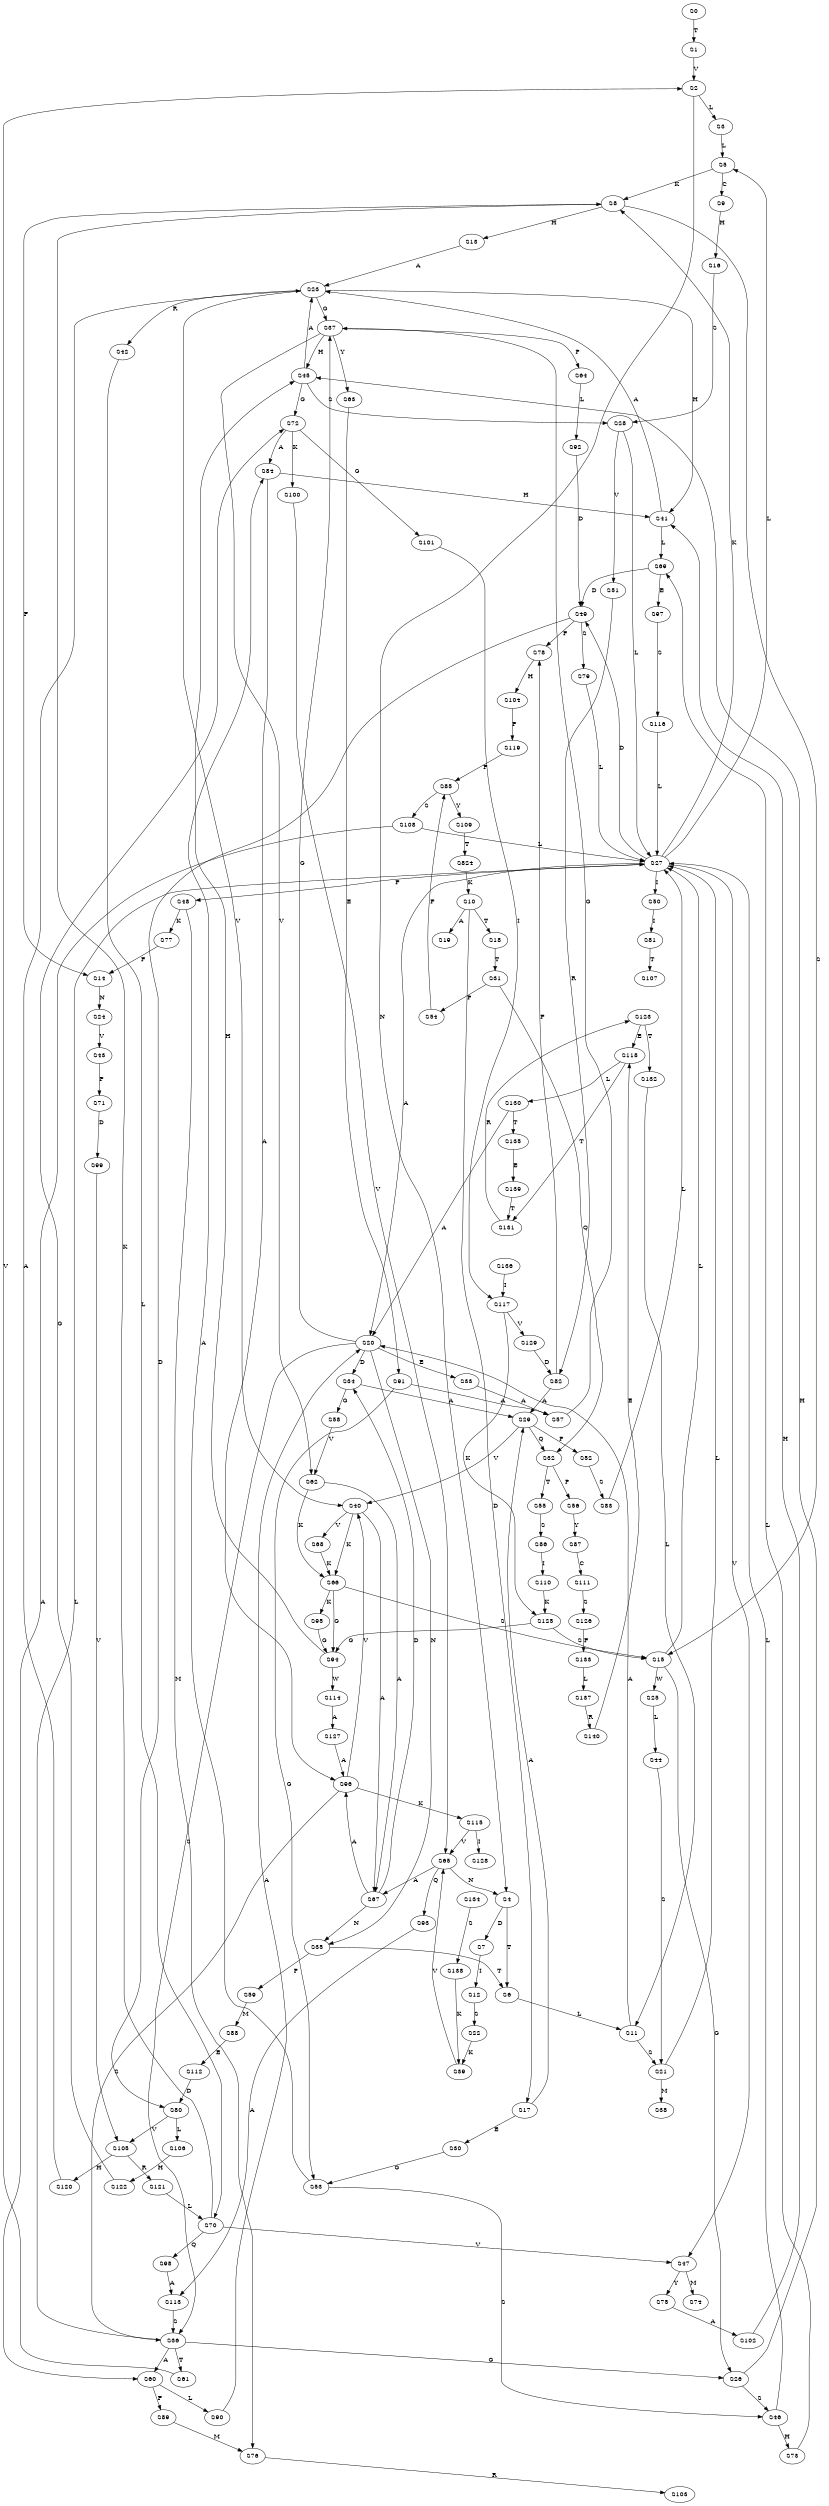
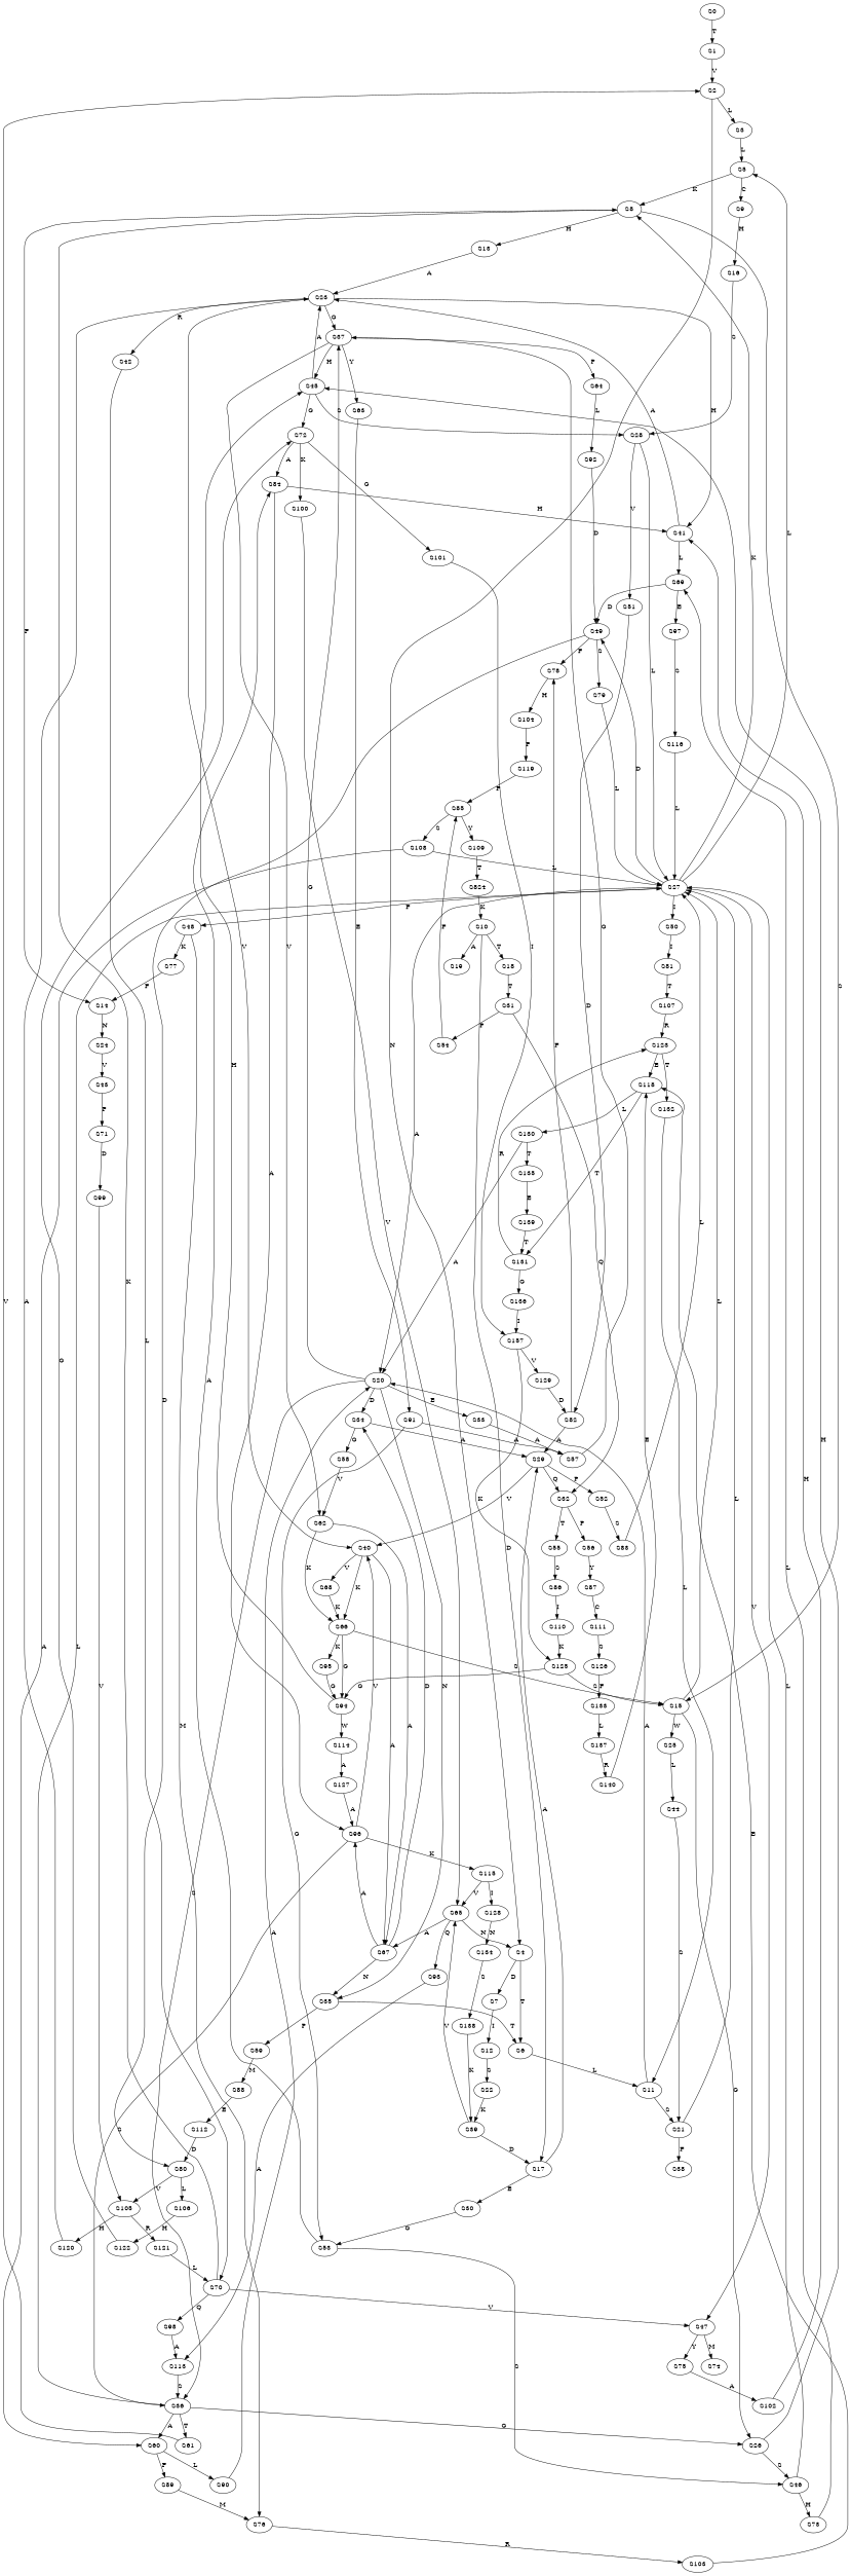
  strict digraph {
    S0
    S1
    S2
    S3
    S4
    S5
    S6
    S7
    S8
    S9
    S11
    S12
    S13
    S14
    S15
    S16
    S10
    S17
    S18
    S19
    S20
    S21
    S22
    S23
    S24
    S25
    S26
    S27
    S28
    S29
    S30
    S31
    S33
    S34
    S35
    S36
    S37
    S38
    S39
    S40
    S41
    S42
    S43
    S44
    S45
    S46
    S47
    S48
    S49
    S50
    S51
    S32
    S52
    S53
    S54
    S55
    S56
    S57
    S58
    S59
    S60
    S61
    S62
    S63
    S64
    S65
    S66
    S67
    S68
    S69
    S70
    S71
    S72
    S73
    S74
    S75
    S76
    S77
    S78
    S79
    S80
    S81
    S82
    S83
    S84
    S85
    S86
    S87
    S88
    S89
    S90
    S91
    S92
    S93
    S94
    S95
    S96
    S97
    S98
    S99
    S100
    S101
    S102
    S103
    S104
    S105
    S106
    S107
    S108
    S109
    S110
    S111
    S112
    S113
    S114
    S115
    S116
-   S117
+   S117 [label=S157]
    S118
    S119
    S120
    S121
    S122
    S123
    n125 [label=S824]
    S125
    S126
    S127
    S128
    S129
    S130
    S131
    S132
    S133
    S134
    S135
    S136
    S137
    S138
    S139
    S140
    S0 -> S1 [label=T]
    S1 -> S2 [label=V]
    S2 -> S3 [label=L]
    S2 -> S4 [label=N]
    S3 -> S5 [label=L]
    S4 -> S6 [label=T]
    S4 -> S7 [label=D]
    S5 -> S8 [label=K]
    S5 -> S9 [label=C]
    S6 -> S11 [label=L]
    S7 -> S12 [label=I]
    S8 -> S13 [label=H]
    S8 -> S14 [label=F]
    S8 -> S15 [label=S]
    S9 -> S16 [label=H]
    S11 -> S20 [label=A]
    S11 -> S21 [label=S]
    S12 -> S22 [label=S]
    S13 -> S23 [label=A]
    S14 -> S24 [label=N]
    S15 -> S25 [label=W]
    S15 -> S26 [label=G]
    S15 -> S27 [label=L]
    S16 -> S28 [label=S]
    S10 -> S17 [label=D]
    S10 -> S18 [label=T]
    S10 -> S19 [label=A]
    S17 -> S29 [label=A]
    S17 -> S30 [label=E]
    S18 -> S31 [label=T]
    S20 -> S33 [label=E]
    S20 -> S34 [label=D]
    S20 -> S35 [label=N]
    S20 -> S36 [label=S]
    S20 -> S37 [label=G]
    S21 -> S27 [label=L]
-   S21 -> S38 [label=M]
+   S21 -> S38 [label=F]
    S22 -> S39 [label=K]
    S23 -> S37 [label=G]
    S23 -> S40 [label=V]
    S23 -> S41 [label=H]
    S23 -> S42 [label=R]
    S24 -> S43 [label=V]
    S25 -> S44 [label=L]
    S26 -> S45 [label=H]
    S26 -> S46 [label=S]
    S27 -> S5 [label=L]
    S27 -> S8 [label=K]
    S27 -> S20 [label=A]
    S27 -> S47 [label=V]
    S27 -> S48 [label=F]
    S27 -> S49 [label=D]
    S27 -> S50 [label=I]
    S28 -> S27 [label=L]
    S28 -> S51 [label=V]
    S29 -> S40 [label=V]
    S29 -> S32 [label=Q]
    S29 -> S52 [label=P]
    S30 -> S53 [label=G]
    S31 -> S32 [label=Q]
    S31 -> S54 [label=P]
    S33 -> S57 [label=A]
    S34 -> S29 [label=A]
    S34 -> S58 [label=G]
    S35 -> S6 [label=T]
    S35 -> S59 [label=P]
    S36 -> S26 [label=G]
    S36 -> S27 [label=L]
    S36 -> S60 [label=A]
    S36 -> S61 [label=T]
    S37 -> S45 [label=H]
    S37 -> S62 [label=V]
    S37 -> S63 [label=Y]
    S37 -> S64 [label=P]
+   S39 -> S17 [label=D]
    S39 -> S65 [label=V]
    S40 -> S66 [label=K]
    S40 -> S67 [label=A]
    S40 -> S68 [label=V]
    S41 -> S23 [label=A]
    S41 -> S69 [label=L]
    S42 -> S70 [label=L]
    S43 -> S71 [label=P]
    S44 -> S21 [label=S]
    S45 -> S23 [label=A]
    S45 -> S28 [label=S]
    S45 -> S72 [label=G]
    S46 -> S27 [label=L]
    S46 -> S73 [label=H]
    S47 -> S74 [label=M]
    S47 -> S75 [label=Y]
    S48 -> S76 [label=M]
    S48 -> S77 [label=K]
    S49 -> S78 [label=F]
    S49 -> S79 [label=S]
    S49 -> S80 [label=D]
    S50 -> S81 [label=I]
-   S51 -> S82 [label=R]
+   S51 -> S82 [label=D]
    S32 -> S55 [label=T]
    S32 -> S56 [label=P]
    S52 -> S83 [label=S]
    S53 -> S46 [label=S]
    S53 -> S84 [label=A]
    S54 -> S85 [label=F]
    S55 -> S86 [label=S]
    S56 -> S87 [label=Y]
    S57 -> S37 [label=G]
    S58 -> S62 [label=V]
    S59 -> S88 [label=M]
    S60 -> S89 [label=F]
    S60 -> S90 [label=L]
    S61 -> S2 [label=V]
    S62 -> S66 [label=K]
    S62 -> S67 [label=A]
    S63 -> S91 [label=E]
    S64 -> S92 [label=L]
    S65 -> S4 [label=N]
    S65 -> S67 [label=A]
    S65 -> S93 [label=Q]
    S66 -> S15 [label=S]
    S66 -> S94 [label=G]
    S66 -> S95 [label=K]
    S67 -> S34 [label=D]
    S67 -> S35 [label=N]
    S67 -> S96 [label=A]
    S68 -> S66 [label=K]
    S69 -> S49 [label=D]
    S69 -> S97 [label=E]
    S70 -> S8 [label=K]
    S70 -> S47 [label=V]
    S70 -> S98 [label=Q]
    S71 -> S99 [label=D]
    S72 -> S84 [label=A]
    S72 -> S100 [label=K]
    S72 -> S101 [label=G]
    S73 -> S69 [label=L]
    S75 -> S102 [label=A]
    S76 -> S103 [label=R]
    S77 -> S14 [label=F]
    S78 -> S104 [label=H]
    S79 -> S27 [label=L]
    S80 -> S105 [label=V]
    S80 -> S106 [label=L]
    S81 -> S107 [label=T]
    S82 -> S29 [label=A]
    S82 -> S78 [label=F]
    S83 -> S27 [label=L]
    S84 -> S41 [label=H]
    S84 -> S96 [label=A]
    S85 -> S108 [label=S]
    S85 -> S109 [label=Y]
    S86 -> S110 [label=I]
    S87 -> S111 [label=C]
    S88 -> S112 [label=E]
    S89 -> S76 [label=M]
    S90 -> S20 [label=A]
    S91 -> S53 [label=G]
    S91 -> S57 [label=A]
    S92 -> S49 [label=D]
    S93 -> S113 [label=A]
    S94 -> S45 [label=H]
    S94 -> S114 [label=W]
    S95 -> S94 [label=G]
    S96 -> S36 [label=S]
    S96 -> S40 [label=V]
    S96 -> S115 [label=K]
    S97 -> S116 [label=S]
    S98 -> S113 [label=A]
    S99 -> S105 [label=V]
    S100 -> S65 [label=V]
    S101 -> S117 [label=I]
    S102 -> S41 [label=H]
+   S103 -> S118 [label=E]
    S104 -> S119 [label=P]
    S105 -> S120 [label=H]
    S105 -> S121 [label=R]
    S106 -> S122 [label=H]
+   S107 -> S123 [label=R]
    S108 -> S27 [label=L]
    S108 -> S60 [label=A]
    S109 -> n125 [label=T]
    S110 -> S125 [label=K]
    S111 -> S126 [label=S]
    S112 -> S80 [label=D]
    S113 -> S36 [label=S]
    S114 -> S127 [label=A]
    S115 -> S65 [label=V]
    S115 -> S128 [label=I]
    S116 -> S27 [label=L]
    S117 -> S125 [label=K]
    S117 -> S129 [label=V]
    S118 -> S130 [label=L]
    S118 -> S131 [label=T]
    S119 -> S85 [label=F]
    S120 -> S23 [label=A]
    S121 -> S70 [label=L]
    S122 -> S72 [label=G]
    S123 -> S118 [label=E]
    S123 -> S132 [label=T]
    n125 -> S10 [label=K]
    S125 -> S15 [label=S]
    S125 -> S94 [label=G]
    S126 -> S133 [label=F]
    S127 -> S96 [label=A]
+   S128 -> S134 [label=N]
    S129 -> S82 [label=D]
    S130 -> S20 [label=A]
    S130 -> S135 [label=T]
    S131 -> S123 [label=R]
+   S131 -> S136 [label=G]
    S132 -> S11 [label=L]
    S133 -> S137 [label=L]
    S134 -> S138 [label=S]
    S135 -> S139 [label=E]
    S136 -> S117 [label=I]
    S137 -> S140 [label=R]
    S138 -> S39 [label=K]
    S139 -> S131 [label=T]
    S140 -> S118 [label=E]
  }
